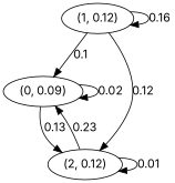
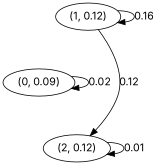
  digraph {
    fontname=Inter
    node [fontname=Inter]
    edge [fontname=Inter]
    n1 [label="(0, 0.09)"]
    n2 [label="(2, 0.12)"]
    n3 [label="(1, 0.12)"]
    n1 -> n1 [label=0.02]
-   n1 -> n2 [label=0.13]
-   n2 -> n1 [label=0.23]
    n2 -> n2 [label=0.01]
-   n3 -> n1 [label=0.1]
    n3 -> n2 [label=0.12]
    n3 -> n3 [label=0.16]
  }
